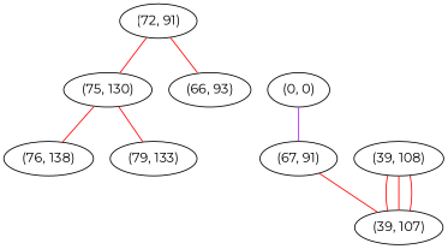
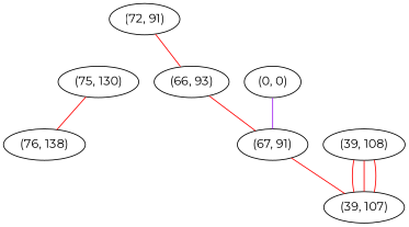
  graph {
    fontname=Montserrat
    node [fontname=Montserrat]
    edge [color=red fontname=Montserrat weight=1]
    n1 [label="(72, 91)"]
    "(75, 130)"
    "(66, 93)"
    "(76, 138)"
-   "(79, 133)"
    "(67, 91)"
    "(0, 0)"
    "(39, 107)"
    "(39, 108)"
-   n1 -- "(75, 130)"
    n1 -- "(66, 93)"
    "(75, 130)" -- "(76, 138)"
-   "(75, 130)" -- "(79, 133)"
+   "(66, 93)" -- "(67, 91)"
    "(67, 91)" -- "(39, 107)"
    "(0, 0)" -- "(67, 91)" [color=purple weight=4]
    "(39, 108)" -- "(39, 107)"
    "(39, 108)" -- "(39, 107)"
    "(39, 108)" -- "(39, 107)"
  }
